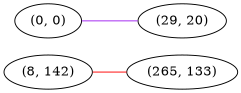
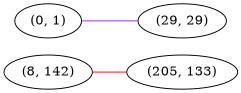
  graph {
    rankdir=LR
    "(8, 142)"
-   "(205, 133)" [label="(265, 133)"]
-   "(0, 0)"
-   "(29, 20)"
+   "(205, 133)"
+   "(0, 0)" [label="(0, 1)"]
+   "(29, 20)" [label="(29, 29)"]
    "(8, 142)" -- "(205, 133)" [color=red weight=1]
    "(0, 0)" -- "(29, 20)" [color=purple weight=4]
  }
